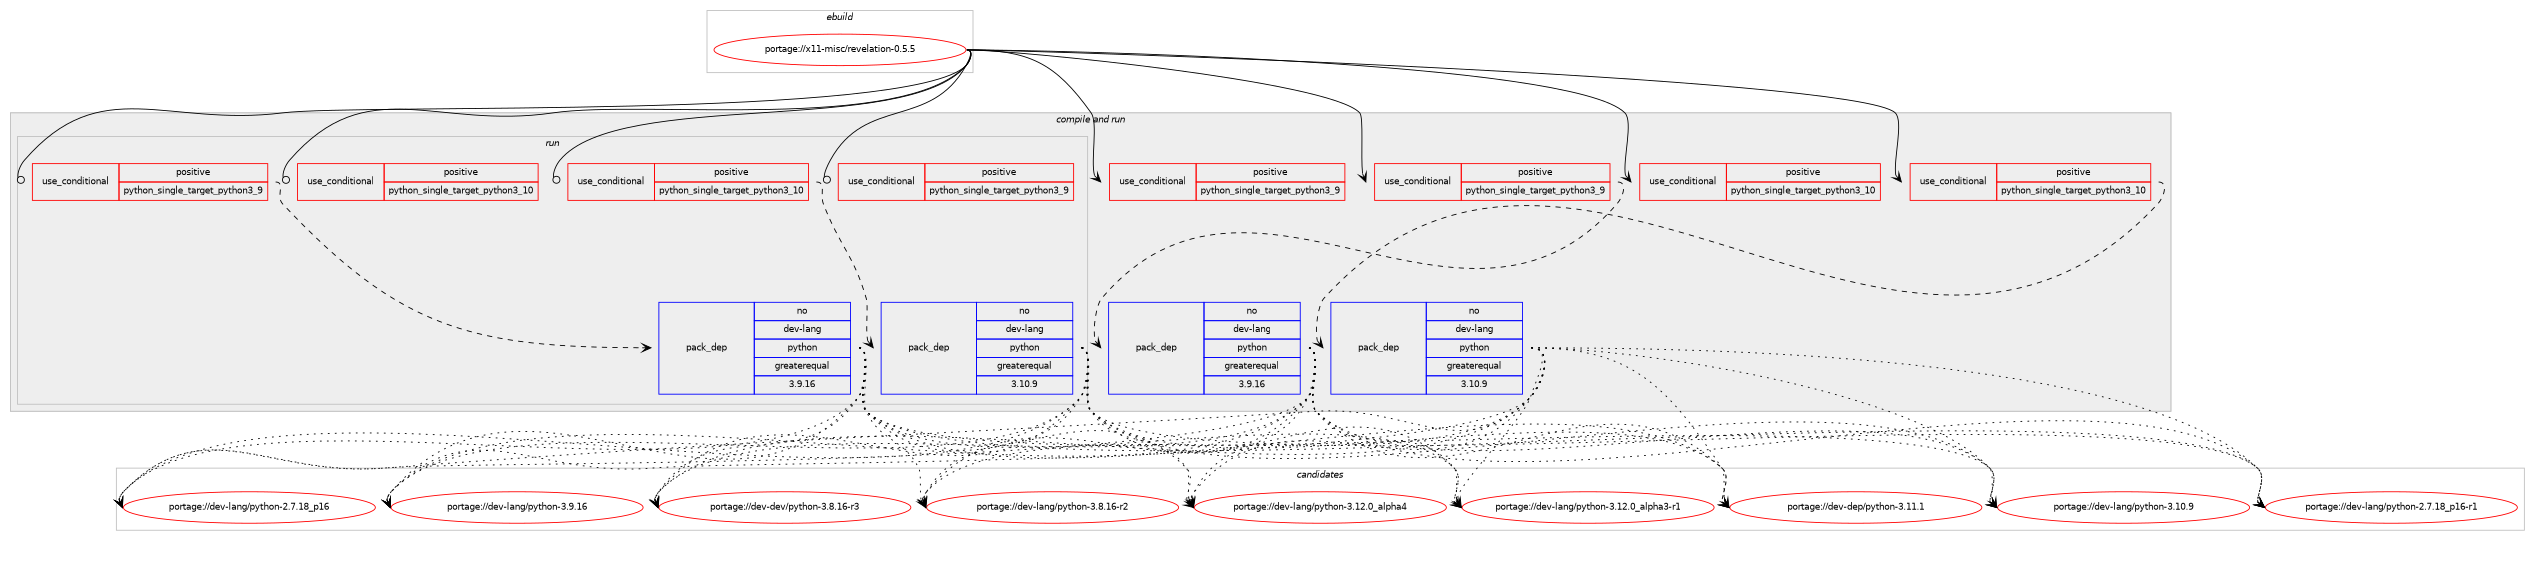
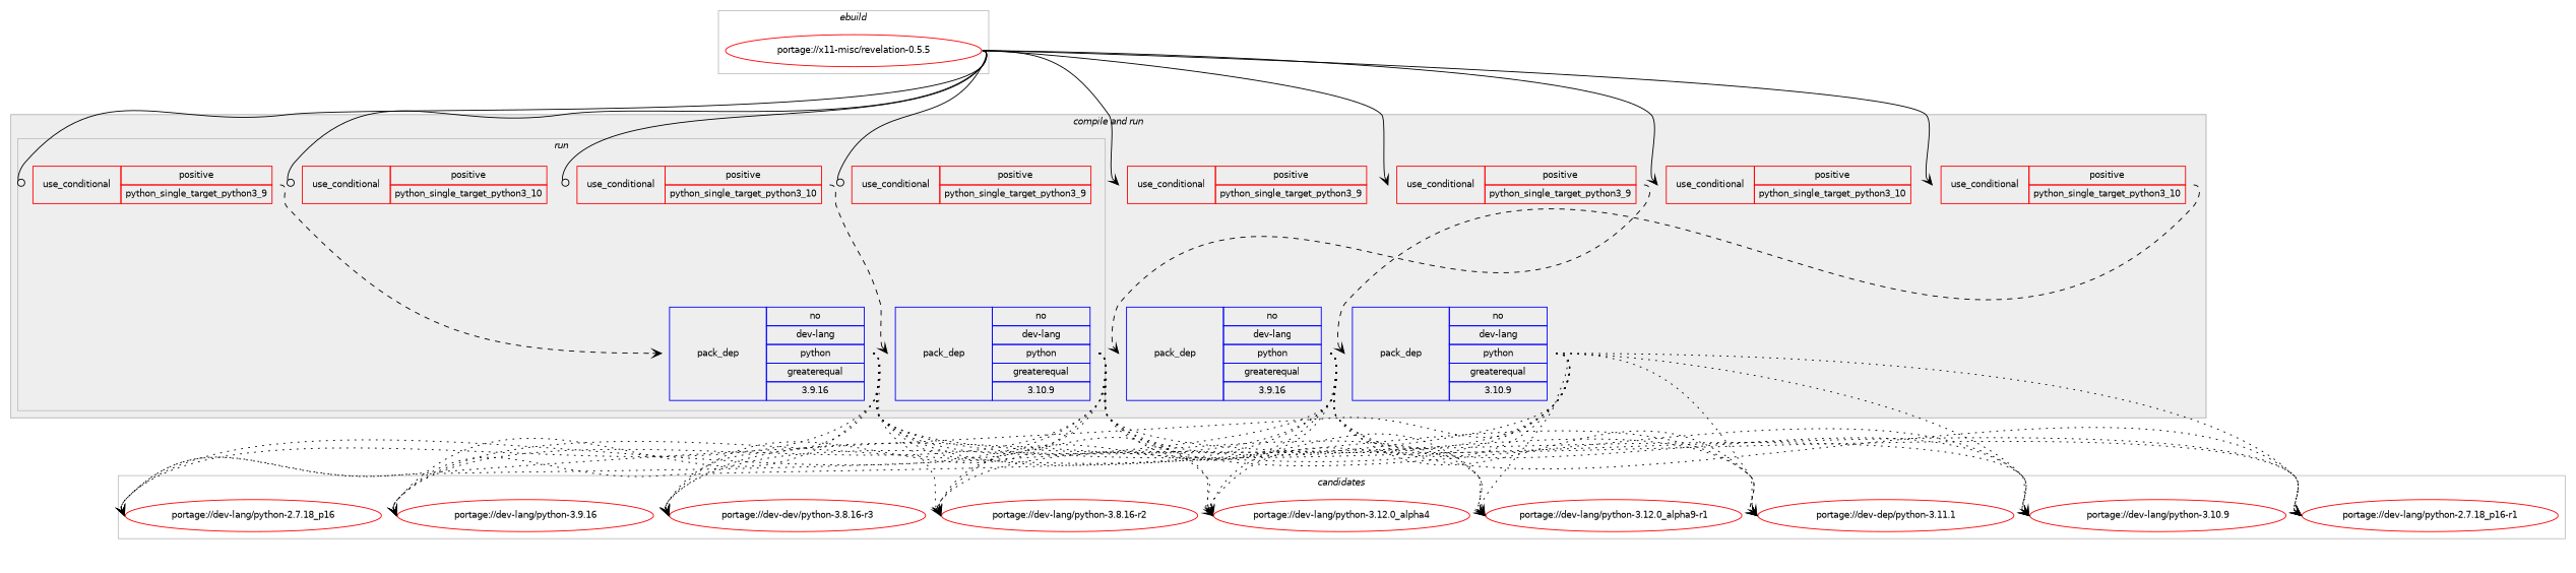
  digraph {
    compound=true
    concentrate=true
    fontname=Helvetica
    fontsize=10
    newrank=true
    rankdir=TB
    ranksep=1.5
    node [color=red fontname=Helvetica fontsize=10 shape=none]
    edge [arrowhead=vee headport=w style=dotted tailport=e weight=100]
    n1 [label="portage://x11-misc/revelation-0.5.5" width=4 shape=""]
    n2 [color=blue label=<<TABLE BORDER="0" CELLBORDER="1" CELLSPACING="0" CELLPADDING="4" WIDTH="220"><TR><TD ROWSPAN="6" CELLPADDING="30">pack_dep</TD></TR><TR><TD WIDTH="110">no</TD></TR><TR><TD>dev-lang</TD></TR><TR><TD>python</TD></TR><TR><TD>greaterequal</TD></TR><TR><TD>3.10.9</TD></TR></TABLE>>]
    n3 [label=<<TABLE BORDER="0" CELLBORDER="1" CELLSPACING="0" CELLPADDING="4"><TR><TD ROWSPAN="3" CELLPADDING="10">use_conditional</TD></TR><TR><TD>positive</TD></TR><TR><TD>python_single_target_python3_10</TD></TR></TABLE>>]
    n4 [label=<<TABLE BORDER="0" CELLBORDER="1" CELLSPACING="0" CELLPADDING="4"><TR><TD ROWSPAN="3" CELLPADDING="10">use_conditional</TD></TR><TR><TD>positive</TD></TR><TR><TD>python_single_target_python3_10</TD></TR></TABLE>>]
    n5 [color=blue label=<<TABLE BORDER="0" CELLBORDER="1" CELLSPACING="0" CELLPADDING="4" WIDTH="220"><TR><TD ROWSPAN="6" CELLPADDING="30">pack_dep</TD></TR><TR><TD WIDTH="110">no</TD></TR><TR><TD>dev-lang</TD></TR><TR><TD>python</TD></TR><TR><TD>greaterequal</TD></TR><TR><TD>3.9.16</TD></TR></TABLE>>]
    n6 [label=<<TABLE BORDER="0" CELLBORDER="1" CELLSPACING="0" CELLPADDING="4"><TR><TD ROWSPAN="3" CELLPADDING="10">use_conditional</TD></TR><TR><TD>positive</TD></TR><TR><TD>python_single_target_python3_9</TD></TR></TABLE>>]
    n7 [label=<<TABLE BORDER="0" CELLBORDER="1" CELLSPACING="0" CELLPADDING="4"><TR><TD ROWSPAN="3" CELLPADDING="10">use_conditional</TD></TR><TR><TD>positive</TD></TR><TR><TD>python_single_target_python3_9</TD></TR></TABLE>>]
    n8 [label=<<TABLE BORDER="0" CELLBORDER="1" CELLSPACING="0" CELLPADDING="4"><TR><TD ROWSPAN="3" CELLPADDING="10">use_conditional</TD></TR><TR><TD>positive</TD></TR><TR><TD>python_single_target_python3_9</TD></TR></TABLE>>]
    n9 [color=blue label=<<TABLE BORDER="0" CELLBORDER="1" CELLSPACING="0" CELLPADDING="4" WIDTH="220"><TR><TD ROWSPAN="6" CELLPADDING="30">pack_dep</TD></TR><TR><TD WIDTH="110">no</TD></TR><TR><TD>dev-lang</TD></TR><TR><TD>python</TD></TR><TR><TD>greaterequal</TD></TR><TR><TD>3.10.9</TD></TR></TABLE>>]
    n10 [label=<<TABLE BORDER="0" CELLBORDER="1" CELLSPACING="0" CELLPADDING="4"><TR><TD ROWSPAN="3" CELLPADDING="10">use_conditional</TD></TR><TR><TD>positive</TD></TR><TR><TD>python_single_target_python3_10</TD></TR></TABLE>>]
    n11 [label=<<TABLE BORDER="0" CELLBORDER="1" CELLSPACING="0" CELLPADDING="4"><TR><TD ROWSPAN="3" CELLPADDING="10">use_conditional</TD></TR><TR><TD>positive</TD></TR><TR><TD>python_single_target_python3_10</TD></TR></TABLE>>]
    n12 [color=blue label=<<TABLE BORDER="0" CELLBORDER="1" CELLSPACING="0" CELLPADDING="4" WIDTH="220"><TR><TD ROWSPAN="6" CELLPADDING="30">pack_dep</TD></TR><TR><TD WIDTH="110">no</TD></TR><TR><TD>dev-lang</TD></TR><TR><TD>python</TD></TR><TR><TD>greaterequal</TD></TR><TR><TD>3.9.16</TD></TR></TABLE>>]
    n13 [label=<<TABLE BORDER="0" CELLBORDER="1" CELLSPACING="0" CELLPADDING="4"><TR><TD ROWSPAN="3" CELLPADDING="10">use_conditional</TD></TR><TR><TD>positive</TD></TR><TR><TD>python_single_target_python3_9</TD></TR></TABLE>>]
    n14 [label="portage://dev-lang/python-2.7.18_p16" width=4 shape=""]
    n15 [label="portage://dev-lang/python-2.7.18_p16-r1" width=4 shape=""]
    n16 [label="portage://dev-lang/python-3.10.9" width=4 shape=""]
    n17 [label="portage://dev-dep/python-3.11.1" width=4 shape=""]
-   n18 [label="portage://dev-lang/python-3.12.0_alpha3-r1" width=4 shape=""]
+   n18 [label="portage://dev-lang/python-3.12.0_alpha9-r1" width=4 shape=""]
    n19 [label="portage://dev-lang/python-3.12.0_alpha4" width=4 shape=""]
    n20 [label="portage://dev-lang/python-3.8.16-r2" width=4 shape=""]
    n21 [label="portage://dev-dev/python-3.8.16-r3" width=4 shape=""]
    n22 [label="portage://dev-lang/python-3.9.16" width=4 shape=""]
    subgraph cluster_1 {
      color=gray
      label=<<i>ebuild</i>>
      rank=same
      n1
    }
    subgraph cluster_2 {
      color=gray
      label=<<i>dependencies</i>>
      subgraph cluster_3 {
        color=gray
        fillcolor="#eeeeee"
        label=<<i>compile</i>>
        style=filled
        subgraph sub_4 {
          color=gray
          fillcolor="#eeeeee"
          label=<<i>compile</i>>
          style=filled
          n3
          subgraph sub_5 {
            color=gray
            fillcolor="#eeeeee"
            label=<<i>compile</i>>
            style=filled
            n2
          }
        }
        subgraph sub_6 {
          color=gray
          fillcolor="#eeeeee"
          label=<<i>compile</i>>
          style=filled
          n4
        }
        subgraph sub_7 {
          color=gray
          fillcolor="#eeeeee"
          label=<<i>compile</i>>
          style=filled
          n6
          subgraph sub_8 {
            color=gray
            fillcolor="#eeeeee"
            label=<<i>compile</i>>
            style=filled
            n5
          }
        }
        subgraph sub_9 {
          color=gray
          fillcolor="#eeeeee"
          label=<<i>compile</i>>
          style=filled
          n7
        }
      }
      subgraph cluster_10 {
        color=gray
        fillcolor="#eeeeee"
        label=<<i>compile and run</i>>
        style=filled
      }
      subgraph cluster_11 {
        color=gray
        fillcolor="#eeeeee"
        label=<<i>run</i>>
        style=filled
        subgraph sub_12 {
          color=gray
          fillcolor="#eeeeee"
          label=<<i>run</i>>
          style=filled
          n8
        }
        subgraph sub_13 {
          color=gray
          fillcolor="#eeeeee"
          label=<<i>run</i>>
          style=filled
          n10
          subgraph sub_14 {
            color=gray
            fillcolor="#eeeeee"
            label=<<i>run</i>>
            style=filled
            n9
          }
        }
        subgraph sub_15 {
          color=gray
          fillcolor="#eeeeee"
          label=<<i>run</i>>
          style=filled
          n11
        }
        subgraph sub_16 {
          color=gray
          fillcolor="#eeeeee"
          label=<<i>run</i>>
          style=filled
          n13
          subgraph sub_17 {
            color=gray
            fillcolor="#eeeeee"
            label=<<i>run</i>>
            style=filled
            n12
          }
        }
      }
    }
    subgraph cluster_18 {
      color=gray
      label=<<i>candidates</i>>
      rank=same
      subgraph sub_19 {
        color=black
        label=<<i>candidates</i>>
        nodesep=1
        rank=same
        n14
        n15
        n16
        n17
        n18
        n19
        n20
        n21
        n22
      }
      subgraph sub_20 {
        color=black
        label=<<i>candidates</i>>
        nodesep=1
        rank=same
        n14
        n15
        n16
        n17
        n18
        n19
        n20
        n21
        n22
      }
      subgraph sub_21 {
        color=black
        label=<<i>candidates</i>>
        nodesep=1
        rank=same
        n14
        n15
        n16
        n17
        n18
        n19
        n20
        n21
        n22
      }
      subgraph sub_22 {
        color=black
        label=<<i>candidates</i>>
        nodesep=1
        rank=same
        n14
        n15
        n16
        n17
        n18
        n19
        n20
        n21
        n22
      }
    }
    n1 -> n3 [style=solid weight=20]
    n1 -> n4 [style=solid weight=20]
    n1 -> n6 [style=solid weight=20]
    n1 -> n7 [style=solid weight=20]
    n1 -> n8 [arrowhead=odot style=solid weight=20]
    n1 -> n10 [arrowhead=odot style=solid weight=20]
    n1 -> n11 [arrowhead=odot style=solid weight=20]
    n1 -> n13 [arrowhead=odot style=solid weight=20]
    n2 -> n14
    n2 -> n15
    n2 -> n16
    n2 -> n17
    n2 -> n18
    n2 -> n19
    n2 -> n20
    n2 -> n21
    n2 -> n22
    n3 -> n2 [style=dashed weight=20]
    n5 -> n14
    n5 -> n15
    n5 -> n16
    n5 -> n17
    n5 -> n18
    n5 -> n19
    n5 -> n20
    n5 -> n21
    n5 -> n22
    n6 -> n5 [style=dashed weight=20]
    n9 -> n14
    n9 -> n15
    n9 -> n16
    n9 -> n17
    n9 -> n18
    n9 -> n19
    n9 -> n20
    n9 -> n21
    n9 -> n22
    n10 -> n9 [style=dashed weight=20]
    n12 -> n14
    n12 -> n15
    n12 -> n16
    n12 -> n17
    n12 -> n18
    n12 -> n19
    n12 -> n20
    n12 -> n21
    n12 -> n22
    n13 -> n12 [style=dashed weight=20]
  }
